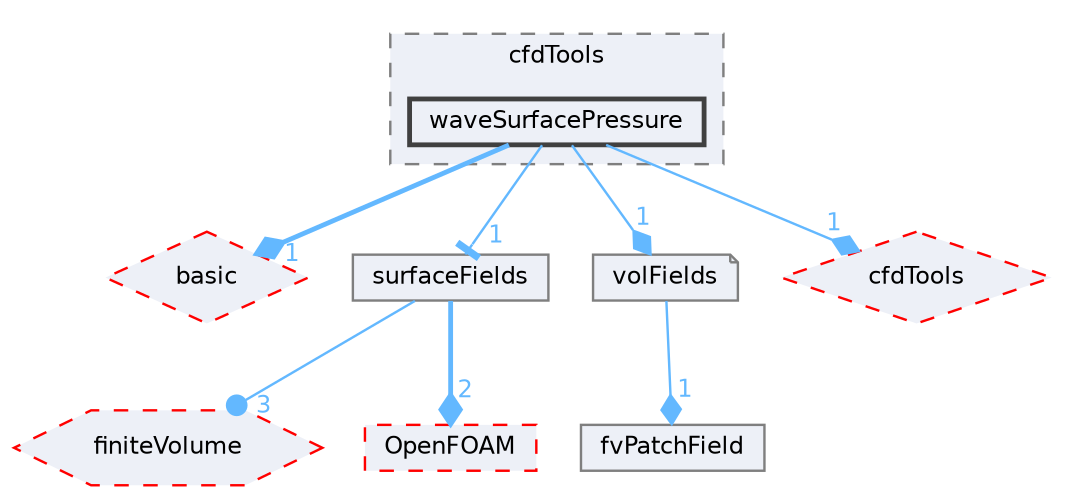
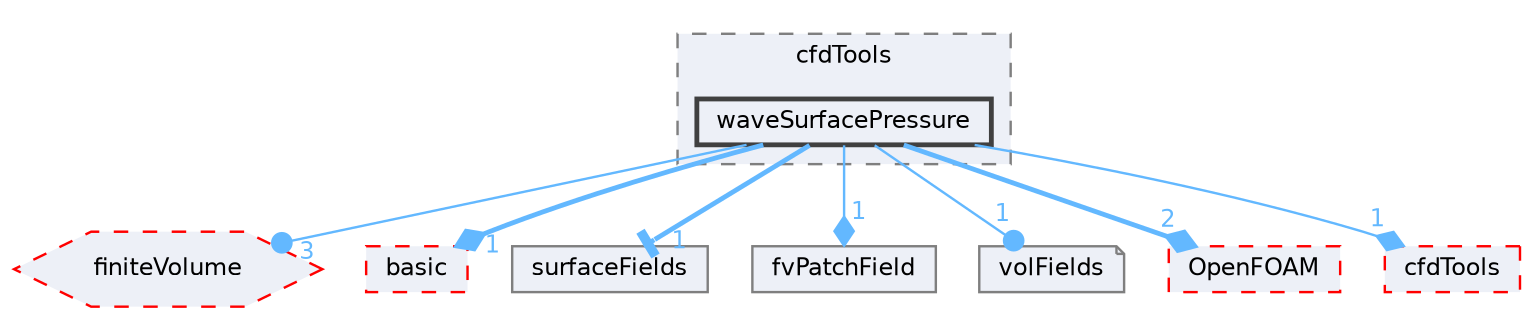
  digraph {
    compound=true
    node [color=red fillcolor="#edf0f7" fontname=Helvetica fontsize=10 shape=box style="filled,dashed"]
    edge [arrowhead=diamond color=steelblue1 fontcolor=steelblue1 fontname=Helvetica fontsize=10 headlabel=1 labeldistance=1.5 labelfontname=Helvetica labelfontsize=10 style=solid]
    n1 [color=grey25 height=0.2 label=waveSurfacePressure style="filled,bold" width=0.4]
    n2 [height=0.2 label=finiteVolume shape=hexagon width=0.4]
-   n3 [height=0.2 label=basic shape=diamond width=0.4]
+   n3 [height=0.2 label=basic width=0.4]
    n4 [color=grey50 height=0.2 label=surfaceFields style=filled width=0.4]
    n5 [color=grey50 height=0.2 label=fvPatchField style=filled width=0.4]
    n6 [color=grey50 height=0.2 label=volFields shape=note style=filled width=0.4]
    n7 [height=0.2 label=OpenFOAM width=0.4]
-   n8 [height=0.2 label=cfdTools shape=diamond width=0.4]
+   n8 [height=0.2 label=cfdTools width=0.4]
    subgraph cluster_1 {
      bgcolor="#edf0f7"
      fontname=Helvetica
      fontsize=10
      label=cfdTools
      pencolor=grey50
      style="filled,dashed"
      n1
    }
-   n4 -> n2 [arrowhead=dot headlabel=3]
+   n1 -> n2 [arrowhead=dot headlabel=3]
    n1 -> n3 [style=bold]
-   n1 -> n4 [arrowhead=tee]
-   n6 -> n5
-   n1 -> n6
-   n4 -> n7 [headlabel=2 style=bold]
+   n1 -> n4 [arrowhead=tee style=bold]
+   n1 -> n5
+   n1 -> n6 [arrowhead=dot]
+   n1 -> n7 [headlabel=2 style=bold]
    n1 -> n8
  }
